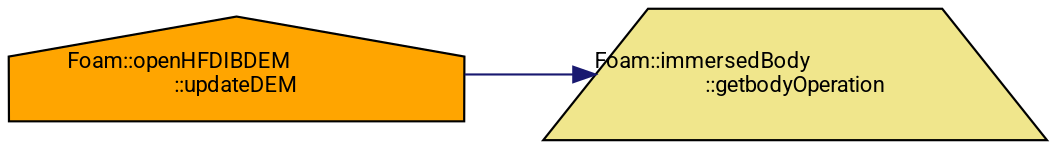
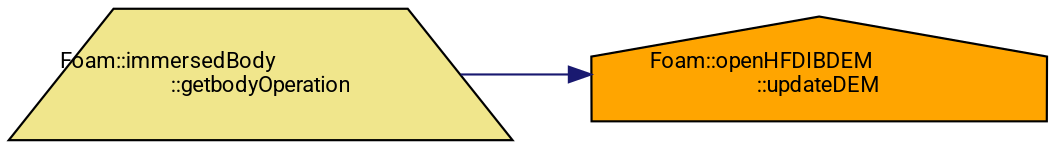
  digraph {
    rankdir=RL
    fontname=Roboto
    node [color=black fontname=Roboto fontsize=10 style=filled]
    n1 [fillcolor=khaki fontcolor=black height=0.2 label="Foam::immersedBody\l::getbodyOperation" shape=trapezium width=0.4]
    n2 [fillcolor=orange height=0.2 label="Foam::openHFDIBDEM\l::updateDEM" shape=house width=0.4]
-   n1 -> n2 [color=midnightblue dir=back fontname=Roboto fontsize=10 labelfontname=Helvetica labelfontsize=10 style=solid]
+   n2 -> n1 [color=midnightblue dir=back fontname=Roboto fontsize=10 labelfontname=Helvetica labelfontsize=10 style=solid]
  }
